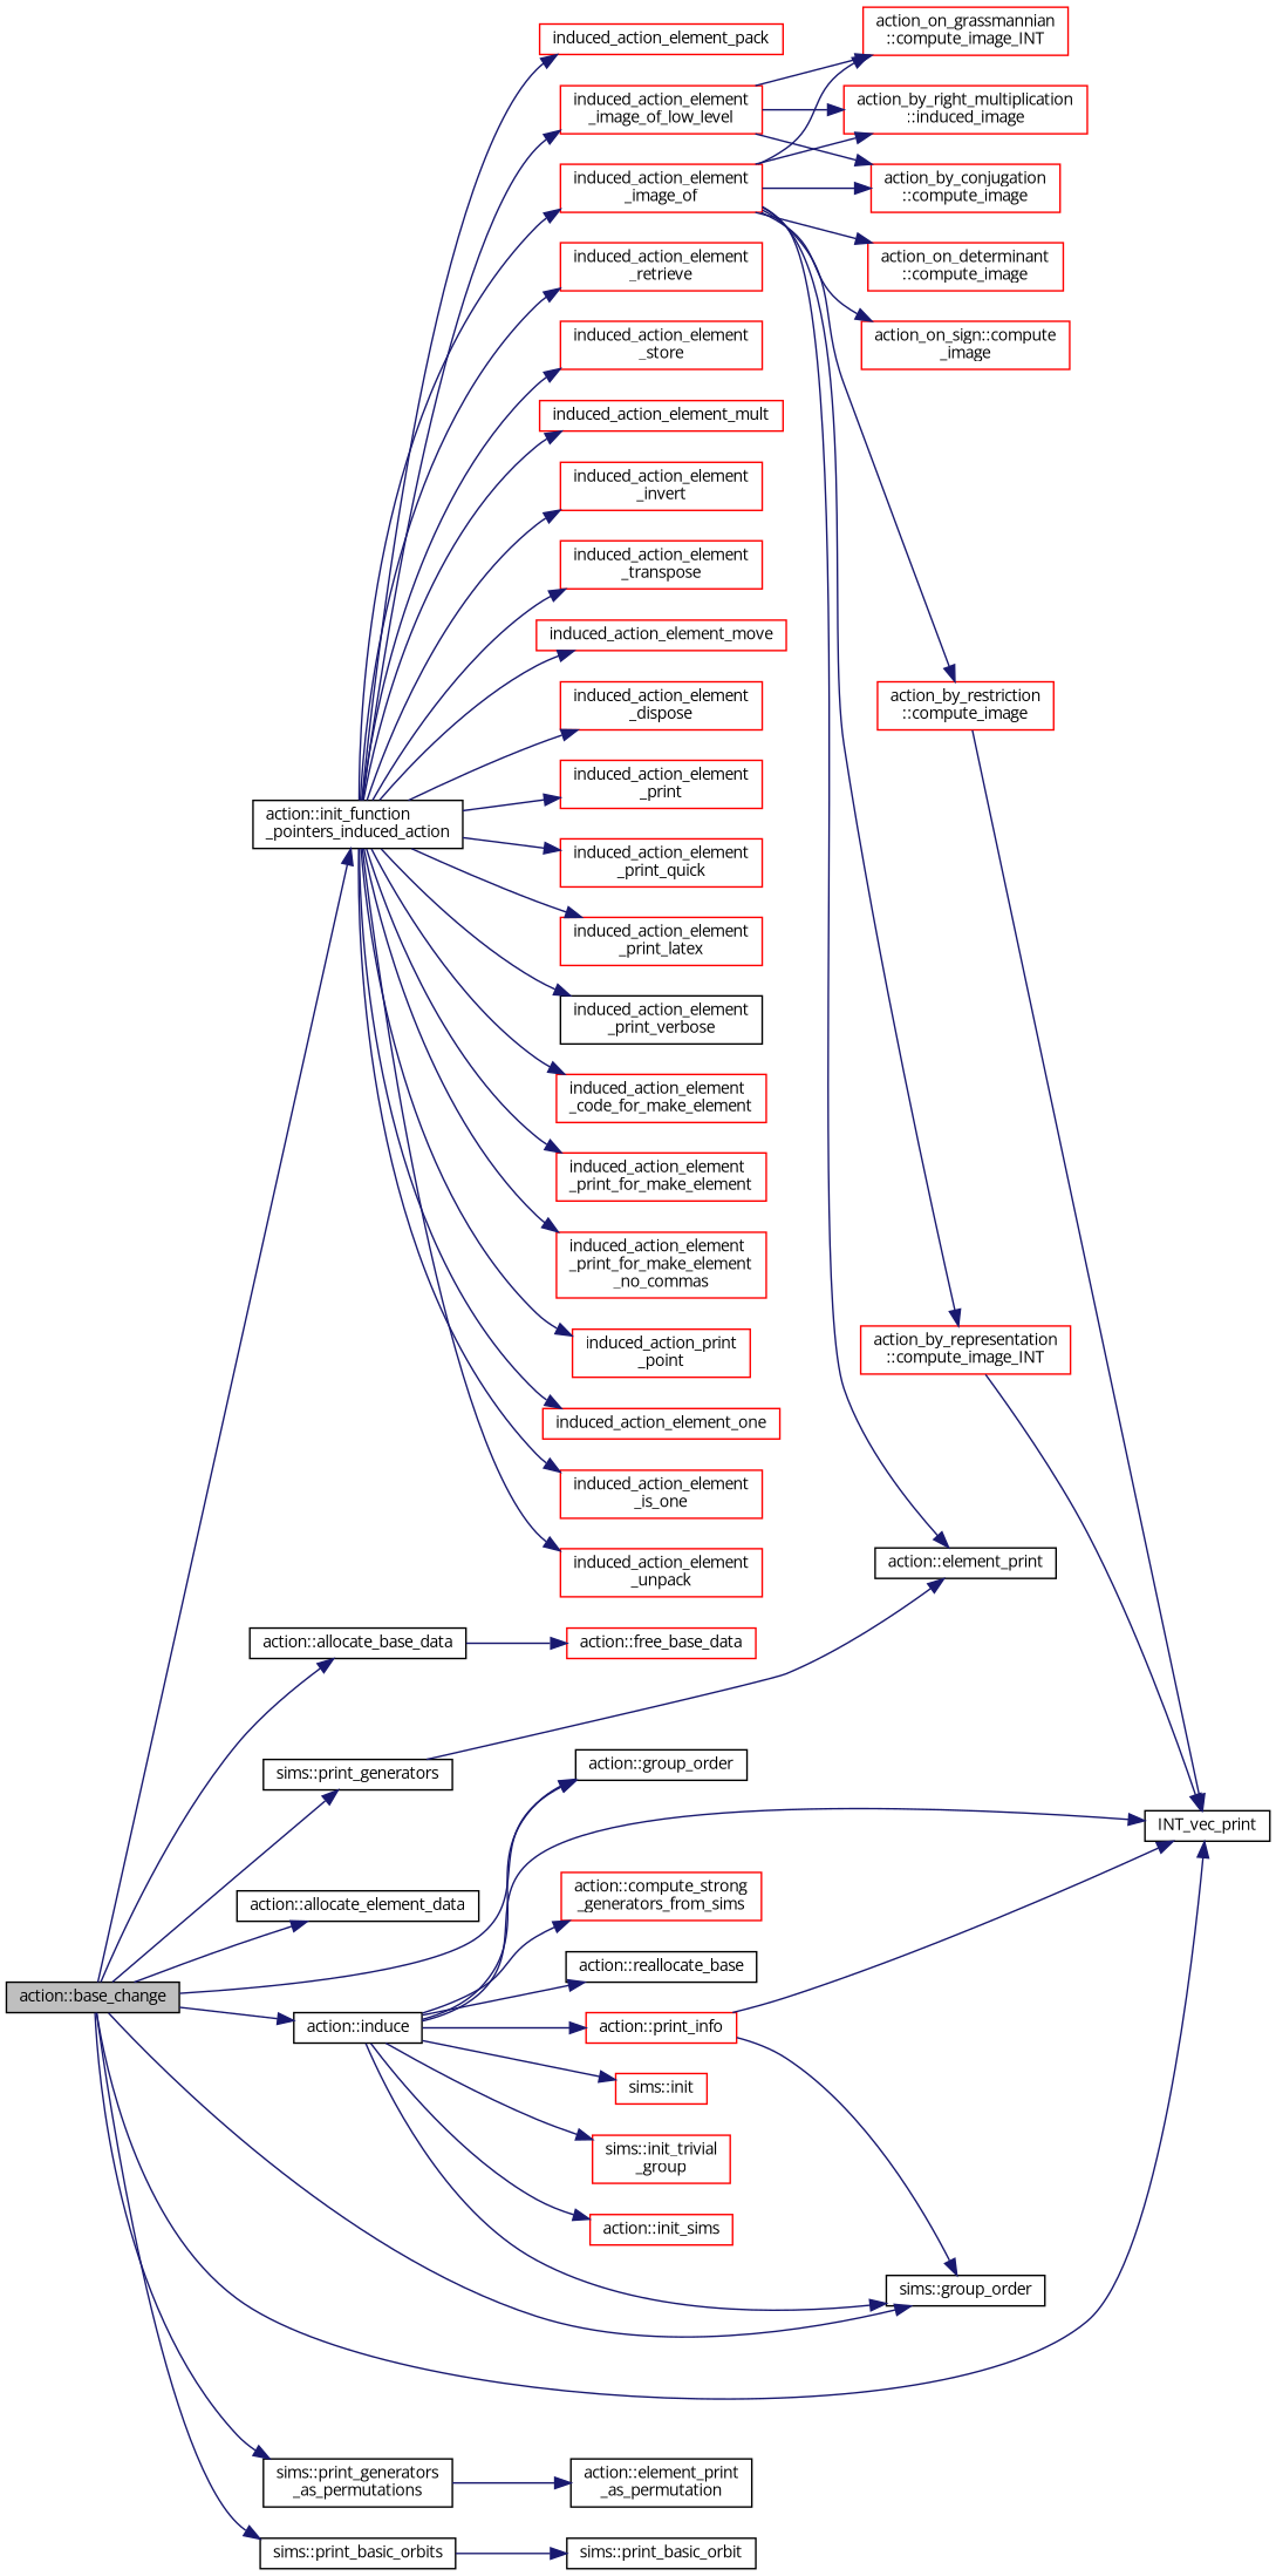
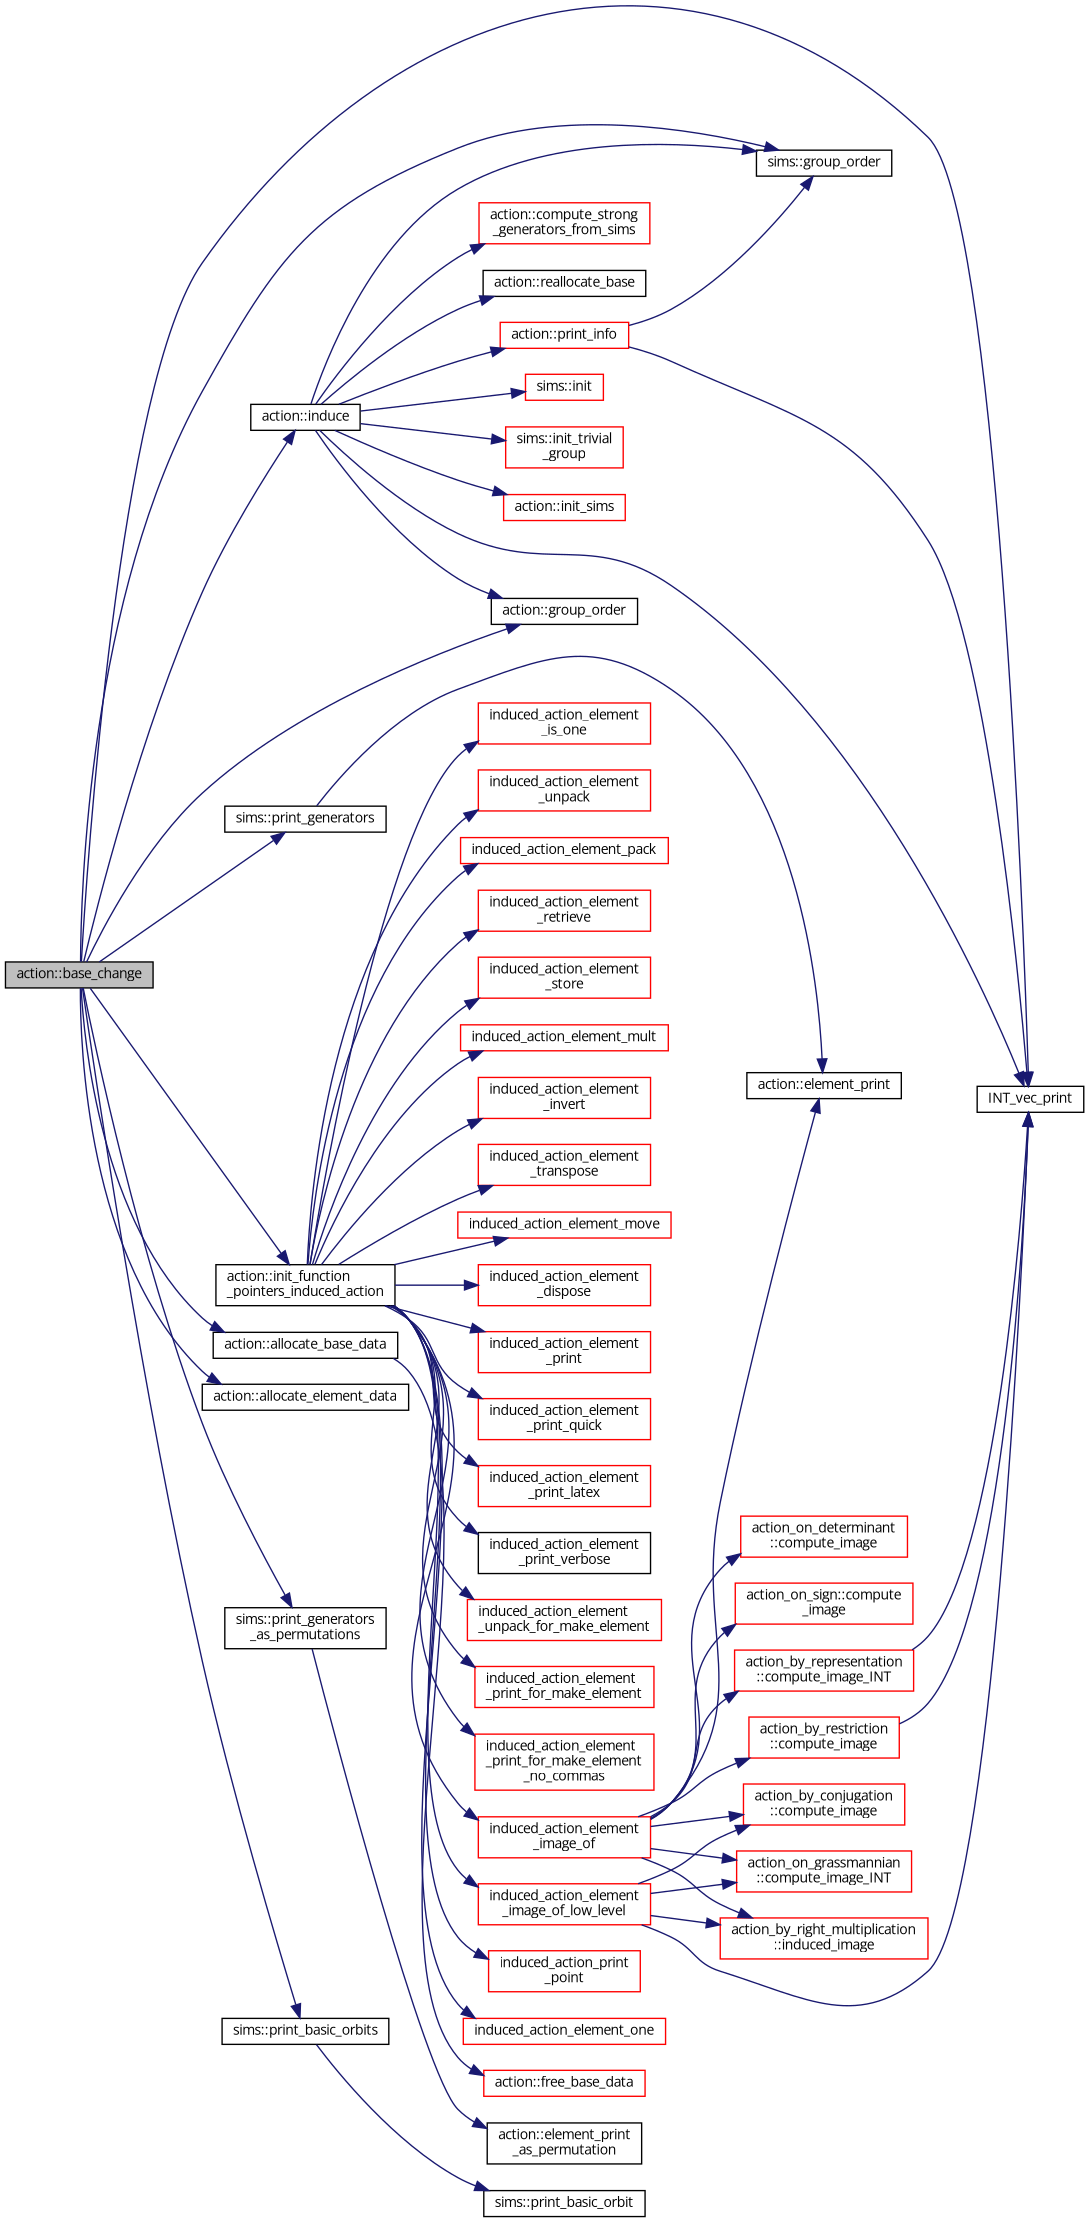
  digraph {
    fontname="Open Sans"
    rankdir=LR
    node [color=red fillcolor=white fontname="Open Sans" fontsize=10 shape=record style=filled]
    edge [color=midnightblue fontname="Open Sans" fontsize=10 labelfontname=Helvetica labelfontsize=10 style=solid]
    n1 [color=black fillcolor=grey75 fontcolor=black height=0.2 label="action::base_change" width=0.4]
    n2 [color=black height=0.2 label=INT_vec_print width=0.4]
    n3 [color=black height=0.2 label="action::init_function\l_pointers_induced_action" width=0.4]
    n4 [color=black height=0.2 label="action::allocate_base_data" width=0.4]
    n5 [color=black height=0.2 label="action::allocate_element_data" width=0.4]
    n6 [color=black height=0.2 label="action::induce" width=0.4]
    n7 [color=black height=0.2 label="sims::group_order" width=0.4]
    n8 [color=black height=0.2 label="action::group_order" width=0.4]
    n9 [color=black height=0.2 label="sims::print_generators" width=0.4]
    n10 [color=black height=0.2 label="sims::print_generators\l_as_permutations" width=0.4]
    n11 [color=black height=0.2 label="sims::print_basic_orbits" width=0.4]
    n12 [height=0.2 label="induced_action_element\l_image_of" width=0.4]
    n13 [height=0.2 label="induced_action_element\l_image_of_low_level" width=0.4]
    n14 [height=0.2 label=induced_action_element_one width=0.4]
    n15 [height=0.2 label="induced_action_element\l_is_one" width=0.4]
    n16 [height=0.2 label="induced_action_element\l_unpack" width=0.4]
    n17 [height=0.2 label=induced_action_element_pack width=0.4]
    n18 [height=0.2 label="induced_action_element\l_retrieve" width=0.4]
    n19 [height=0.2 label="induced_action_element\l_store" width=0.4]
    n20 [height=0.2 label=induced_action_element_mult width=0.4]
    n21 [height=0.2 label="induced_action_element\l_invert" width=0.4]
    n22 [height=0.2 label="induced_action_element\l_transpose" width=0.4]
    n23 [height=0.2 label=induced_action_element_move width=0.4]
    n24 [height=0.2 label="induced_action_element\l_dispose" width=0.4]
    n25 [height=0.2 label="induced_action_element\l_print" width=0.4]
    n26 [height=0.2 label="induced_action_element\l_print_quick" width=0.4]
    n27 [height=0.2 label="induced_action_element\l_print_latex" width=0.4]
    n28 [color=black height=0.2 label="induced_action_element\l_print_verbose" width=0.4]
-   n29 [height=0.2 label="induced_action_element\l_code_for_make_element" width=0.4]
+   n29 [height=0.2 label="induced_action_element\l_unpack_for_make_element" width=0.4]
    n30 [height=0.2 label="induced_action_element\l_print_for_make_element" width=0.4]
    n31 [height=0.2 label="induced_action_element\l_print_for_make_element\l_no_commas" width=0.4]
    n32 [height=0.2 label="induced_action_print\l_point" width=0.4]
    n33 [height=0.2 label="action::free_base_data" width=0.4]
    n34 [height=0.2 label="action::print_info" width=0.4]
    n35 [color=black height=0.2 label="action::reallocate_base" width=0.4]
    n36 [height=0.2 label="sims::init" width=0.4]
    n37 [height=0.2 label="sims::init_trivial\l_group" width=0.4]
    n38 [height=0.2 label="action::init_sims" width=0.4]
    n39 [height=0.2 label="action::compute_strong\l_generators_from_sims" width=0.4]
    n40 [color=black height=0.2 label="action::element_print" width=0.4]
    n41 [color=black height=0.2 label="action::element_print\l_as_permutation" width=0.4]
    n42 [color=black height=0.2 label="sims::print_basic_orbit" width=0.4]
    n43 [height=0.2 label="action_by_right_multiplication\l::induced_image" width=0.4]
    n44 [height=0.2 label="action_by_restriction\l::compute_image" width=0.4]
    n45 [height=0.2 label="action_by_conjugation\l::compute_image" width=0.4]
    n46 [height=0.2 label="action_by_representation\l::compute_image_INT" width=0.4]
    n47 [height=0.2 label="action_on_determinant\l::compute_image" width=0.4]
    n48 [height=0.2 label="action_on_sign::compute\l_image" width=0.4]
    n49 [height=0.2 label="action_on_grassmannian\l::compute_image_INT" width=0.4]
    n1 -> n2
    n1 -> n3
    n1 -> n4
    n1 -> n5
    n1 -> n6
    n1 -> n7
    n1 -> n8
    n1 -> n9
    n1 -> n10
    n1 -> n11
    n3 -> n12
    n3 -> n13
    n3 -> n14
    n3 -> n15
    n3 -> n16
    n3 -> n17
    n3 -> n18
    n3 -> n19
    n3 -> n20
    n3 -> n21
    n3 -> n22
    n3 -> n23
    n3 -> n24
    n3 -> n25
    n3 -> n26
    n3 -> n27
    n3 -> n28
    n3 -> n29
    n3 -> n30
    n3 -> n31
    n3 -> n32
    n4 -> n33
    n6 -> n2
    n6 -> n7
    n6 -> n8
    n6 -> n34
    n6 -> n35
    n6 -> n36
    n6 -> n37
    n6 -> n38
    n6 -> n39
    n9 -> n40
    n10 -> n41
    n11 -> n42
    n12 -> n40
    n12 -> n43
    n12 -> n44
    n12 -> n45
    n12 -> n46
    n12 -> n47
    n12 -> n48
    n12 -> n49
+   n13 -> n2
    n13 -> n43
    n13 -> n45
    n13 -> n49
    n34 -> n2
    n34 -> n7
    n44 -> n2
    n46 -> n2
  }
